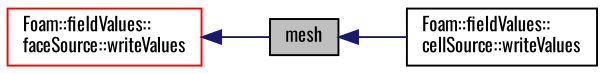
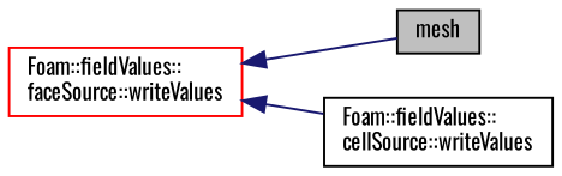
  digraph {
    fontname=Oswald
    rankdir=LR
    node [color=black fontname=Oswald fontsize=10 shape=record]
    edge [color=midnightblue dir=back fontname=Oswald fontsize=10 labelfontname=Helvetica labelfontsize=10 style=solid]
    n1 [fillcolor=grey75 fontcolor=black height=0.2 label=mesh style=filled width=0.4]
    n2 [height=0.2 label="Foam::fieldValues::\lcellSource::writeValues" width=0.4]
    n3 [color=red height=0.2 label="Foam::fieldValues::\lfaceSource::writeValues" width=0.4]
-   n1 -> n2
+   n3 -> n2
    n3 -> n1
  }
